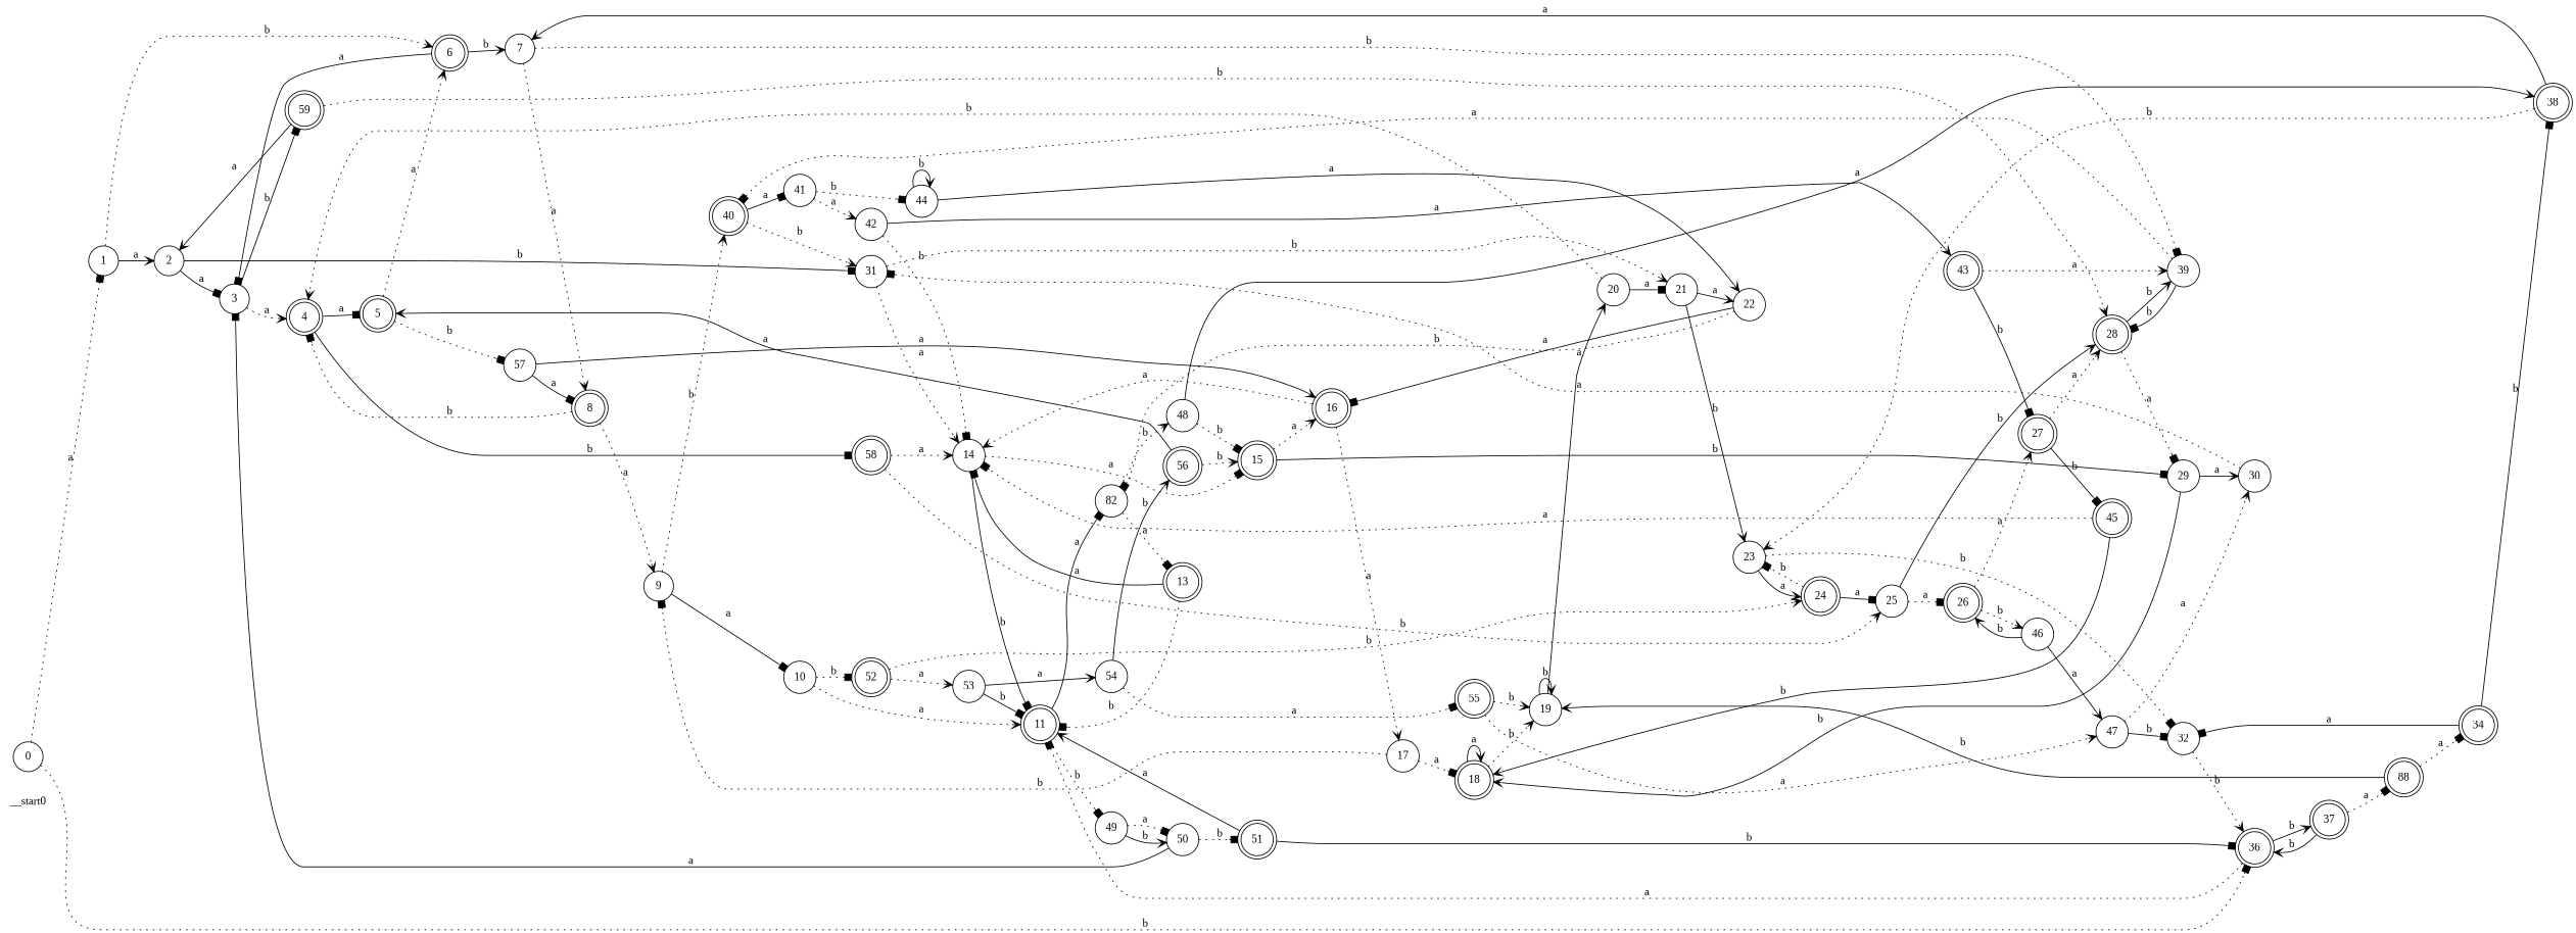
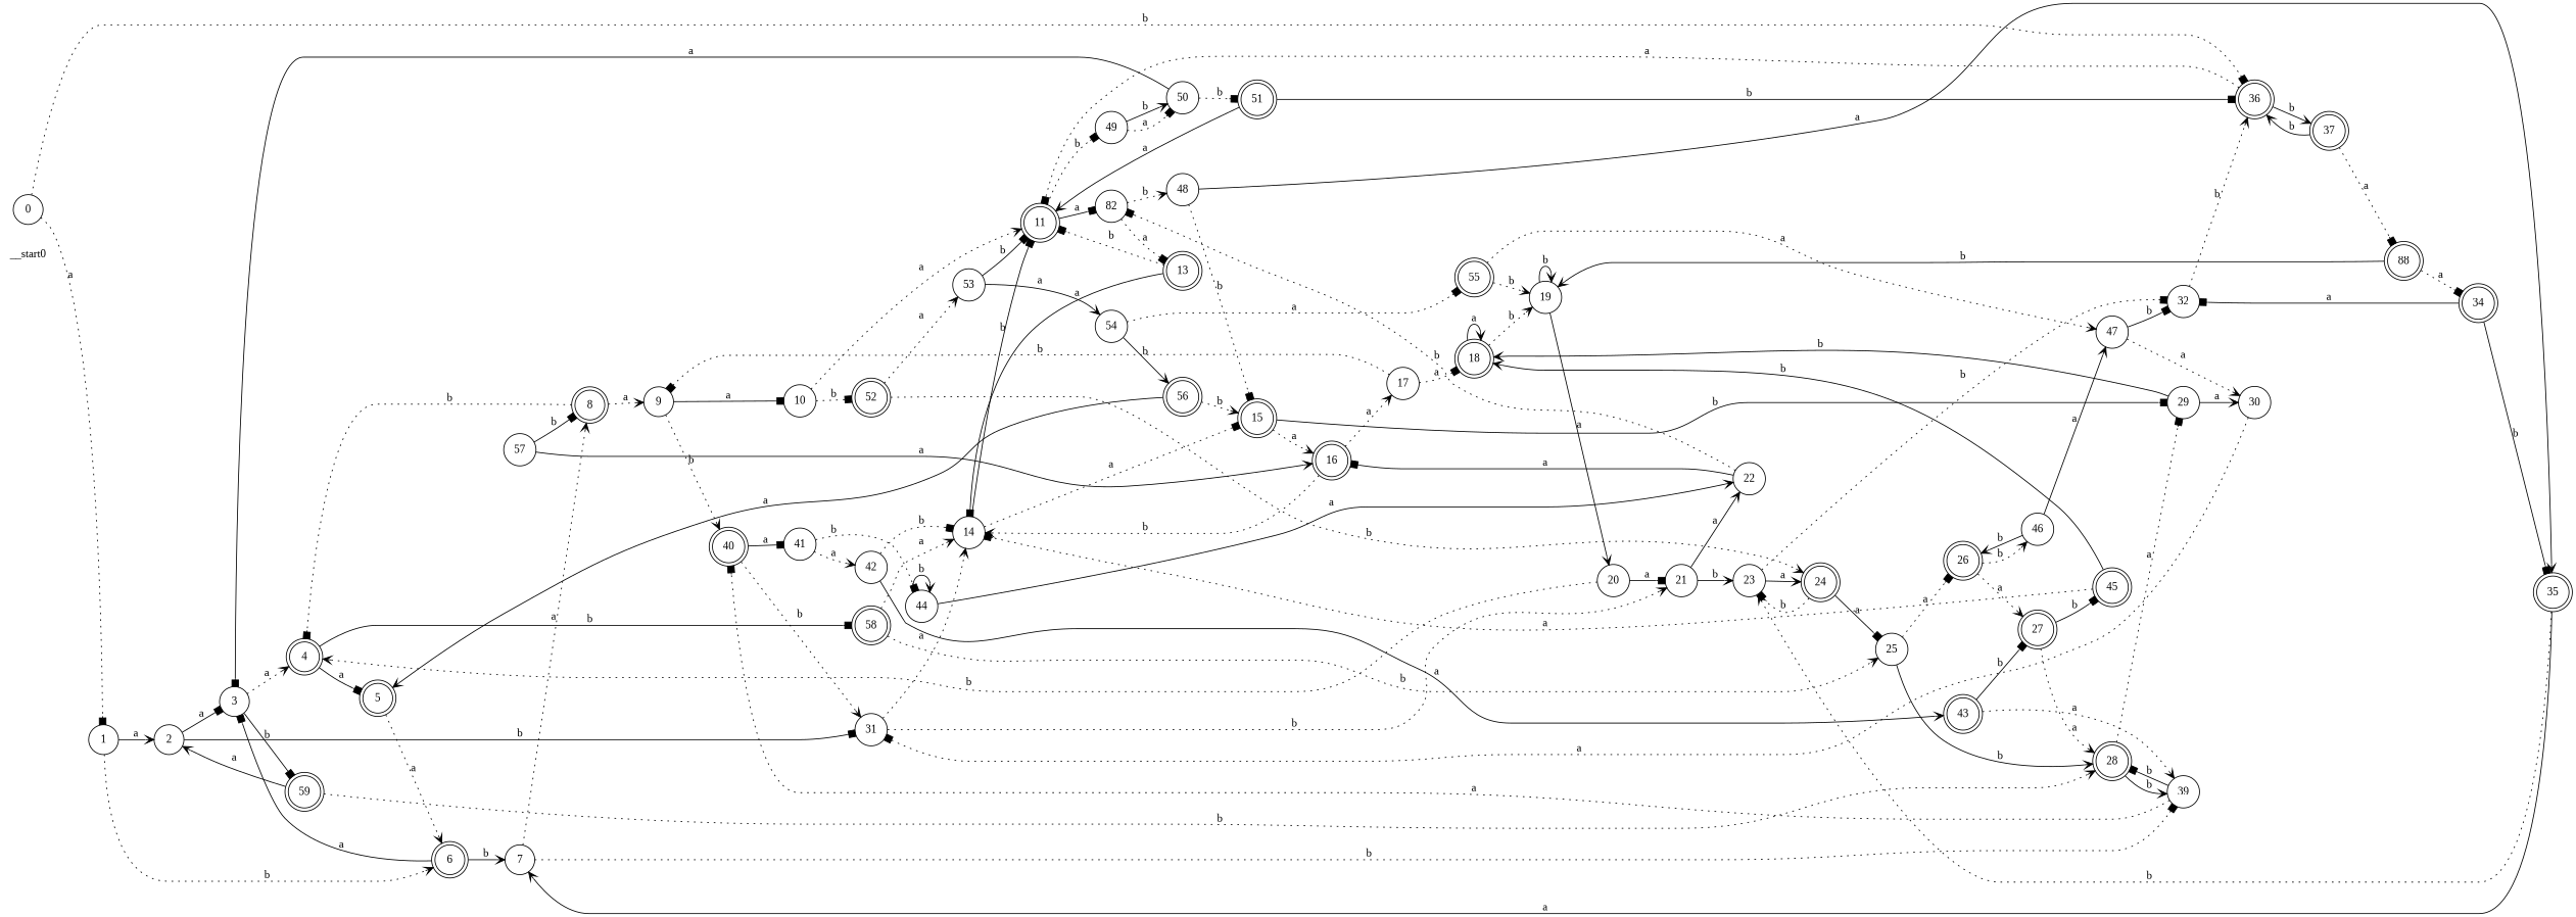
  digraph {
    fontname="Liberation Serif"
    rankdir=LR
    node [fontname="Liberation Serif" shape=circle color=black fillcolor=white style=filled]
    edge [arrowhead=vee fontname="Liberation Serif" style=dotted]
    __start0 [shape=none color="" fillcolor="" style=""]
    n2 [label=0]
    n3 [label=1]
    n4 [label=36 shape=doublecircle style="rounded,filled"]
    n5 [label=2]
    n6 [label=6 shape=doublecircle style="rounded,filled"]
    n7 [label=11 shape=doublecircle style="rounded,filled"]
    n8 [label=37 shape=doublecircle style="rounded,filled"]
    n9 [label=3]
    n10 [label=31]
    n11 [label=7]
    n12 [label=4 shape=doublecircle style="rounded,filled"]
    n13 [label=59 shape=doublecircle style="rounded,filled"]
    n14 [label=14]
    n15 [label=21]
    n16 [label=5 shape=doublecircle style="rounded,filled"]
    n17 [label=58 shape=doublecircle style="rounded,filled"]
    n18 [label=28 shape=doublecircle style="rounded,filled"]
    n19 [label=57]
    n20 [label=25]
    n21 [label=8 shape=doublecircle style="rounded,filled"]
    n22 [label=16 shape=doublecircle style="rounded,filled"]
    n23 [label=39]
    n24 [label=9]
    n25 [label=40 shape=doublecircle style="rounded,filled"]
    n26 [label=10]
    n27 [label=52 shape=doublecircle style="rounded,filled"]
    n28 [label=41]
    n29 [label=82]
    n30 [label=49]
    n31 [label=24 shape=doublecircle style="rounded,filled"]
    n32 [label=53]
    n33 [label=13 shape=doublecircle style="rounded,filled"]
    n34 [label=48]
    n35 [label=50]
    n36 [label=15 shape=doublecircle style="rounded,filled"]
-   n37 [label=38 shape=doublecircle style="rounded,filled"]
+   n37 [label=35 shape=doublecircle style="rounded,filled"]
    n38 [label=29]
    n39 [label=17]
    n40 [label=18 shape=doublecircle style="rounded,filled"]
    n41 [label=30]
    n42 [label=19]
    n43 [label=20]
    n44 [label=22]
    n45 [label=23]
    n46 [label=32]
    n47 [label=26 shape=doublecircle style="rounded,filled"]
    n48 [label=27 shape=doublecircle style="rounded,filled"]
    n49 [label=46]
    n50 [label=45 shape=doublecircle style="rounded,filled"]
    n51 [label=47]
    n52 [label=34 shape=doublecircle style="rounded,filled"]
    n53 [label=88 shape=doublecircle style="rounded,filled"]
    n54 [label=42]
    n55 [label=44]
    n56 [label=43 shape=doublecircle style="rounded,filled"]
    n57 [label=51 shape=doublecircle style="rounded,filled"]
    n58 [label=54]
    n59 [label=55 shape=doublecircle style="rounded,filled"]
    n60 [label=56 shape=doublecircle style="rounded,filled"]
    n2 -> n3 [arrowhead=box label=a]
    n2 -> n4 [arrowhead=box label=b]
    n3 -> n5 [label=a style=solid]
    n3 -> n6 [label=b]
    n4 -> n7 [arrowhead=box label=a]
    n4 -> n8 [label=b style=solid]
    n5 -> n9 [arrowhead=box label=a style=solid]
    n5 -> n10 [arrowhead=box label=b style=solid]
    n6 -> n9 [arrowhead=box label=a style=solid]
    n6 -> n11 [label=b style=solid]
    n7 -> n29 [arrowhead=box label=a style=solid]
    n7 -> n30 [arrowhead=box label=b]
    n8 -> n4 [label=b style=solid]
    n8 -> n53 [arrowhead=box label=a]
    n9 -> n12 [label=a]
    n9 -> n13 [arrowhead=box label=b style=solid]
    n10 -> n14 [label=a]
    n10 -> n15 [label=b]
    n11 -> n21 [label=a]
    n11 -> n23 [arrowhead=box label=b]
    n12 -> n16 [arrowhead=box label=a style=solid]
    n12 -> n17 [arrowhead=box label=b style=solid]
    n13 -> n5 [label=a style=solid]
    n13 -> n18 [label=b]
    n14 -> n7 [arrowhead=box label=b style=solid]
    n14 -> n36 [arrowhead=box label=a]
    n15 -> n44 [label=a style=solid]
    n15 -> n45 [label=b style=solid]
    n16 -> n6 [label=a]
-   n16 -> n19 [arrowhead=box label=b]
    n17 -> n14 [label=a]
    n17 -> n20 [label=b]
    n18 -> n23 [label=b style=solid]
    n18 -> n38 [arrowhead=box label=a]
-   n19 -> n21 [arrowhead=box label=a style=solid]
+   n19 -> n21 [arrowhead=box label=b style=solid]
    n19 -> n22 [label=a style=solid]
    n20 -> n18 [label=b style=solid]
    n20 -> n47 [arrowhead=box label=a]
    n21 -> n12 [arrowhead=box label=b]
    n21 -> n24 [label=a]
-   n22 -> n14 [label=a]
+   n22 -> n14 [label=b]
    n22 -> n39 [label=a]
    n23 -> n18 [arrowhead=box label=b style=solid]
    n23 -> n25 [arrowhead=box label=a]
    n24 -> n25 [label=b]
    n24 -> n26 [arrowhead=box label=a style=solid]
    n25 -> n10 [label=b]
    n25 -> n28 [arrowhead=box label=a style=solid]
    n26 -> n7 [label=a]
    n26 -> n27 [arrowhead=box label=b]
    n27 -> n31 [label=b]
    n27 -> n32 [label=a]
    n28 -> n54 [label=a]
    n28 -> n55 [arrowhead=box label=b]
    n29 -> n33 [arrowhead=box label=a]
    n29 -> n34 [label=b]
    n30 -> n35 [arrowhead=box label=a]
    n30 -> n35 [label=b style=solid]
    n31 -> n20 [arrowhead=box label=a style=solid]
    n31 -> n45 [arrowhead=box label=b]
    n32 -> n7 [arrowhead=box label=b style=solid]
    n32 -> n58 [label=a style=solid]
    n33 -> n7 [arrowhead=box label=b]
    n33 -> n14 [arrowhead=box label=a style=solid]
    n34 -> n36 [arrowhead=box label=b]
    n34 -> n37 [label=a style=solid]
    n35 -> n9 [arrowhead=box label=a style=solid]
    n35 -> n57 [arrowhead=box label=b]
    n36 -> n22 [label=a]
    n36 -> n38 [arrowhead=box label=b style=solid]
    n37 -> n11 [label=a style=solid]
    n37 -> n45 [label=b]
    n38 -> n40 [label=b style=solid]
    n38 -> n41 [label=a style=solid]
    n39 -> n24 [arrowhead=box label=b]
    n39 -> n40 [arrowhead=box label=a]
    n40 -> n40 [label=a style=solid]
    n40 -> n42 [label=b]
    n41 -> n10 [arrowhead=box label=a]
    n42 -> n42 [label=b style=solid]
    n42 -> n43 [label=a style=solid]
    n43 -> n12 [label=b]
    n43 -> n15 [arrowhead=box label=a style=solid]
    n44 -> n22 [arrowhead=box label=a style=solid]
    n44 -> n29 [arrowhead=box label=b]
    n45 -> n31 [label=a style=solid]
    n45 -> n46 [arrowhead=box label=b]
    n46 -> n4 [label=b]
    n47 -> n48 [label=a]
    n47 -> n49 [label=b]
    n48 -> n18 [label=a]
    n48 -> n50 [arrowhead=box label=b style=solid]
    n49 -> n47 [label=b style=solid]
    n49 -> n51 [label=a style=solid]
    n50 -> n14 [arrowhead=box label=a]
    n50 -> n40 [label=b style=solid]
    n51 -> n41 [label=a]
    n51 -> n46 [arrowhead=box label=b style=solid]
    n52 -> n37 [arrowhead=box label=b style=solid]
    n52 -> n46 [arrowhead=box label=a style=solid]
    n53 -> n42 [label=b style=solid]
    n53 -> n52 [arrowhead=box label=a]
    n54 -> n14 [arrowhead=box label=b]
    n54 -> n56 [label=a style=solid]
    n55 -> n44 [label=a style=solid]
    n55 -> n55 [label=b style=solid]
    n56 -> n23 [label=a]
    n56 -> n48 [arrowhead=box label=b style=solid]
    n57 -> n4 [arrowhead=box label=b style=solid]
    n57 -> n7 [label=a style=solid]
    n58 -> n59 [arrowhead=box label=a]
    n58 -> n60 [label=b style=solid]
    n59 -> n42 [label=b]
    n59 -> n51 [label=a]
    n60 -> n16 [label=a style=solid]
    n60 -> n36 [label=b]
  }
